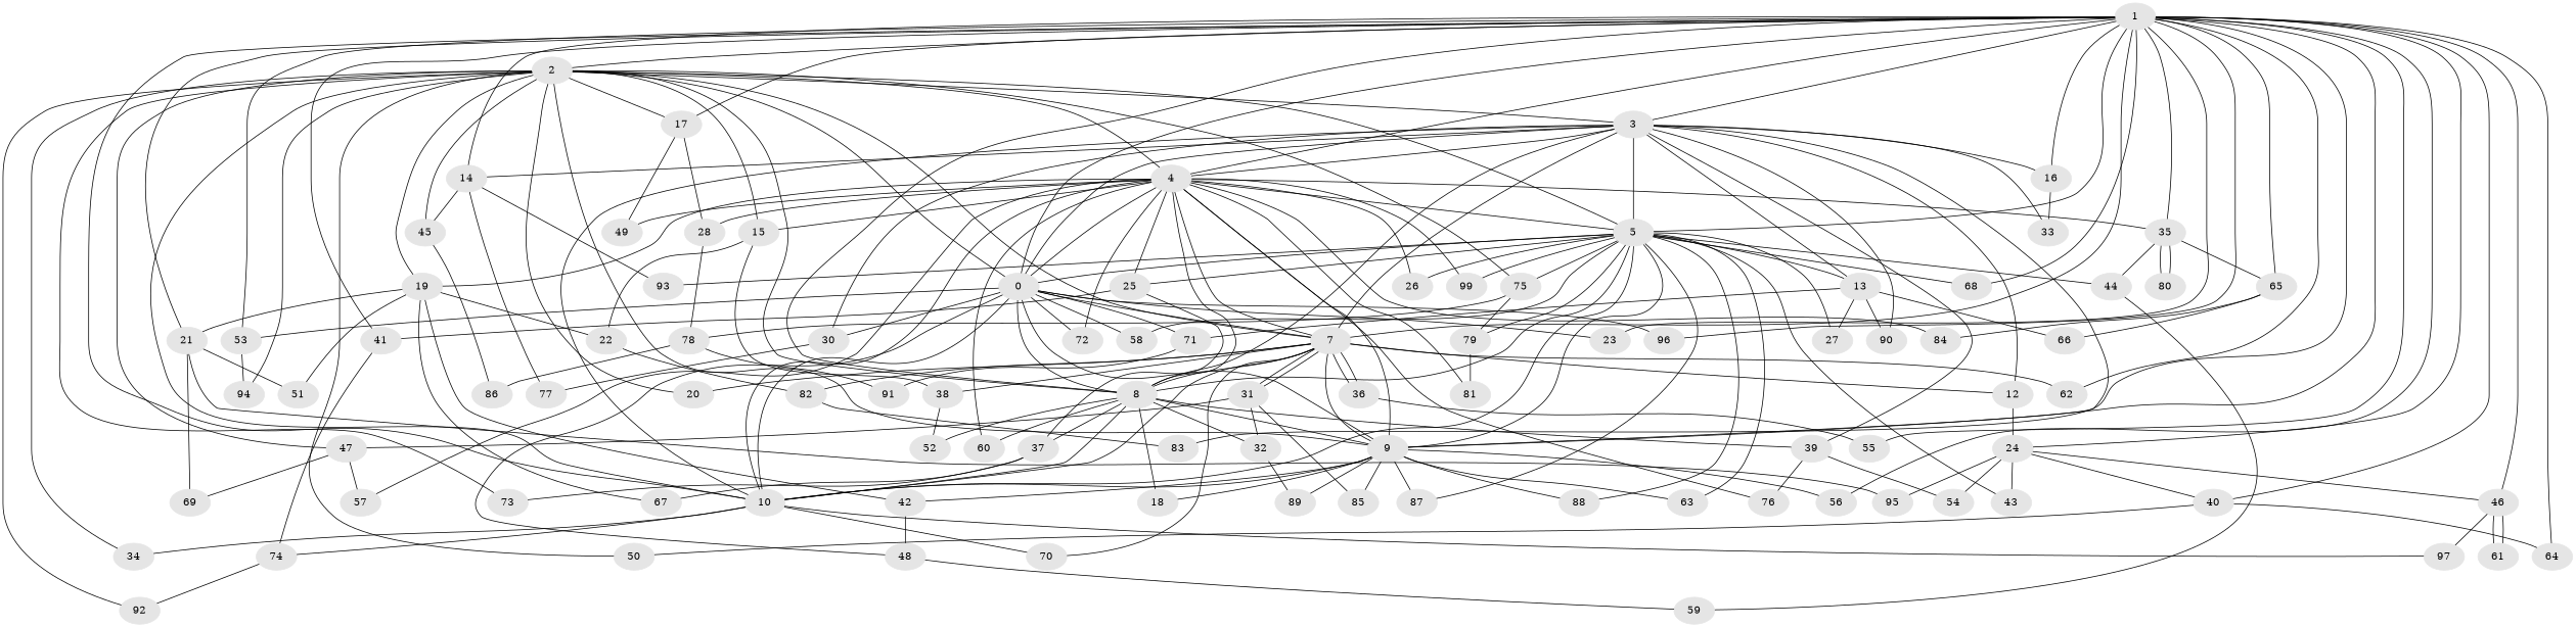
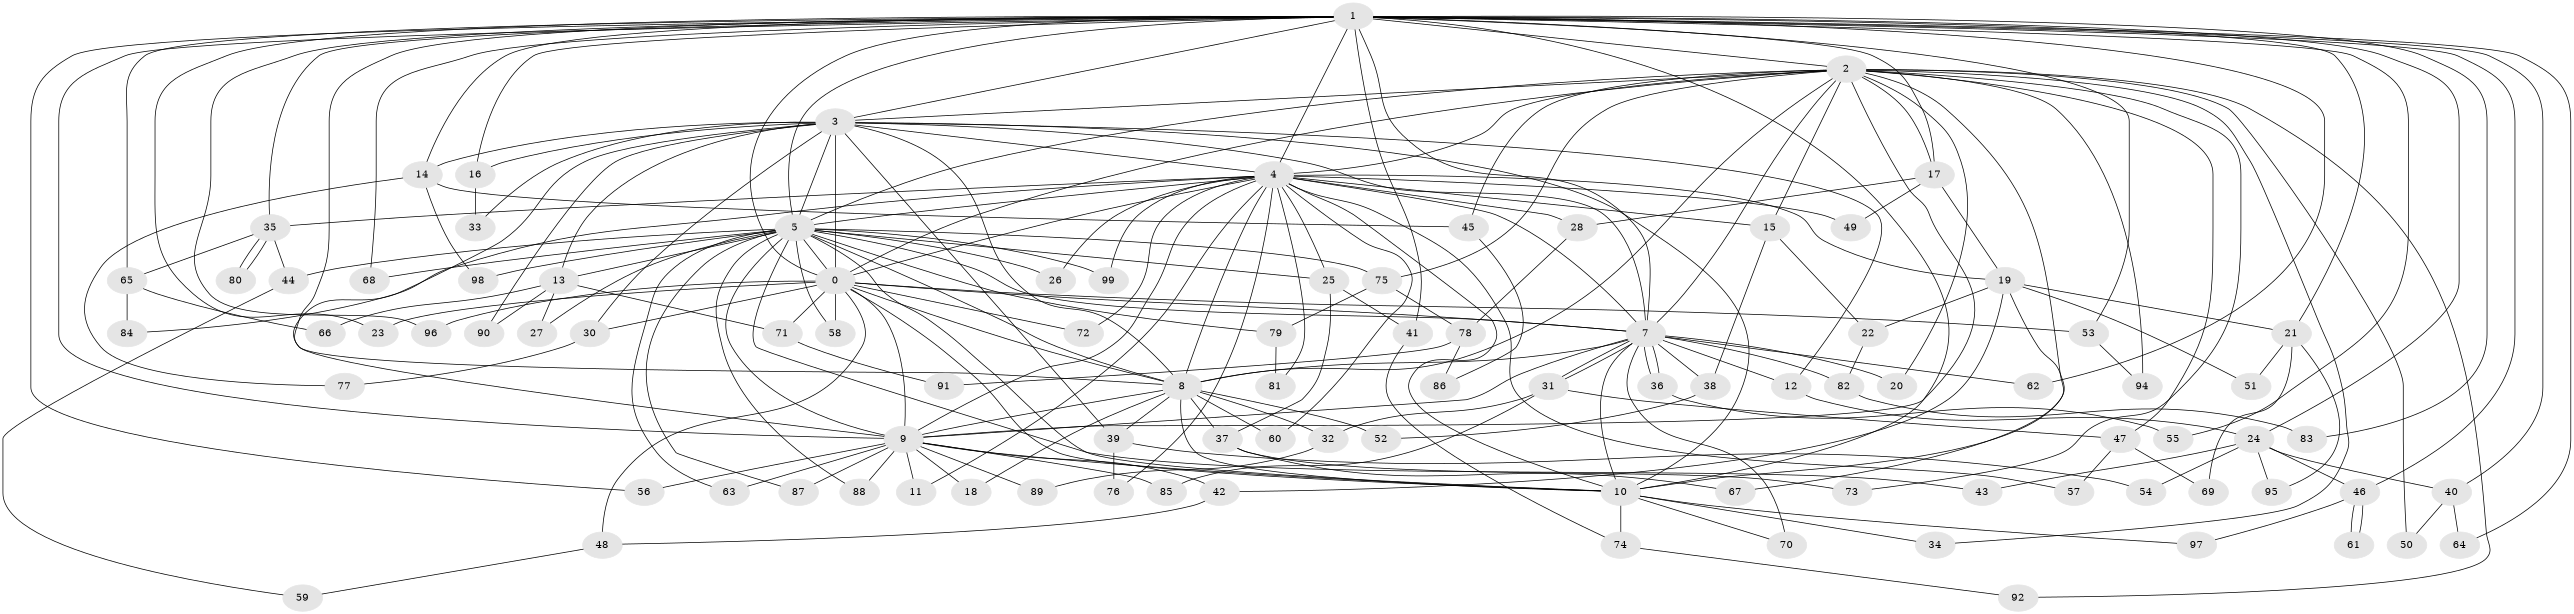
  graph {
    node [color=gray90 style=filled]
    1
    2
    3
    4
    5
    n6 [label=0]
    7
    8
    9
    10
    14
    16
    17
    21
    23
    24
    35
    40
    41
    46
    53
    55
    56
    62
    64
    65
    68
    83
    96
    15
    20
    34
    45
    47
    50
    73
    75
    92
    94
    12
    13
    30
    33
    39
    90
+   11
    19
    25
    26
    28
    n51 [label=99]
    49
    57
    60
    72
    76
    81
    84
    27
    43
    44
    58
    63
    79
    87
    88
-   93
+   93 [label=98]
    48
    71
    31
    36
    38
    70
    82
    18
    32
    37
    52
    42
    85
    89
    74
    97
    77
    51
    69
    95
    54
    80
    61
    66
    22
    86
    78
    67
    59
    91
    1 -- 2
    1 -- 3
    1 -- 4
    1 -- 5
    1 -- n6
    1 -- 7
    1 -- 8
    1 -- 9
    1 -- 10
    1 -- 14
    1 -- 16
    1 -- 17
    1 -- 21
    1 -- 23
    1 -- 24
    1 -- 35
    1 -- 40
    1 -- 41
    1 -- 46
    1 -- 53
    1 -- 55
    1 -- 56
    1 -- 62
    1 -- 64
    1 -- 65
    1 -- 68
    1 -- 83
    1 -- 96
    2 -- 3
    2 -- 4
    2 -- 5
    2 -- n6
    2 -- 7
    2 -- 8
    2 -- 9
    2 -- 10
    2 -- 17
    2 -- 15
    2 -- 20
    2 -- 34
    2 -- 45
    2 -- 47
    2 -- 50
    2 -- 73
    2 -- 75
    2 -- 92
    2 -- 94
    3 -- 4
    3 -- 5
    3 -- n6
    3 -- 7
    3 -- 8
    3 -- 9
    3 -- 10
    3 -- 14
    3 -- 16
    3 -- 12
    3 -- 13
    3 -- 30
    3 -- 33
    3 -- 39
    3 -- 90
    4 -- 5
    4 -- n6
    4 -- 7
    4 -- 8
    4 -- 9
    4 -- 10
    4 -- 35
    4 -- 15
+   4 -- 11
    4 -- 19
    4 -- 25
    4 -- 26
    4 -- 28
    4 -- n51
    4 -- 49
    4 -- 57
    4 -- 60
    4 -- 72
    4 -- 76
    4 -- 81
    4 -- 84
    5 -- n6
+   5 -- 7
    5 -- 8
    5 -- 9
    5 -- 10
    5 -- 68
    5 -- 75
    5 -- 13
    5 -- 25
    5 -- 26
    5 -- n51
    5 -- 27
    5 -- 43
    5 -- 44
    5 -- 58
    5 -- 63
    5 -- 79
    5 -- 87
    5 -- 88
    5 -- 93
    n6 -- 7
    n6 -- 8
    n6 -- 9
    n6 -- 10
    n6 -- 23
    n6 -- 53
    n6 -- 96
    n6 -- 30
    n6 -- 72
    n6 -- 58
    n6 -- 48
    n6 -- 71
    7 -- 8
    7 -- 9
    7 -- 10
    7 -- 62
    7 -- 20
    7 -- 12
    7 -- 31
    7 -- 31
    7 -- 36
    7 -- 36
    7 -- 38
    7 -- 70
    7 -- 82
    8 -- 9
    8 -- 10
    8 -- 39
    8 -- 60
    8 -- 18
    8 -- 32
    8 -- 37
    8 -- 52
    9 -- 10
    9 -- 56
+   9 -- 11
    9 -- 63
    9 -- 87
    9 -- 88
    9 -- 18
    9 -- 42
    9 -- 85
    9 -- 89
    10 -- 34
    10 -- 70
    10 -- 74
    10 -- 97
    14 -- 45
    14 -- 93
    14 -- 77
    16 -- 33
-   2 -- 19
+   17 -- 19
    17 -- 28
    17 -- 49
    21 -- 51
    21 -- 69
    21 -- 95
    24 -- 40
    24 -- 46
    24 -- 43
    24 -- 95
    24 -- 54
    35 -- 65
    35 -- 44
    35 -- 80
    35 -- 80
    40 -- 64
    40 -- 50
    41 -- 74
    46 -- 97
    46 -- 61
    46 -- 61
    53 -- 94
    65 -- 84
    65 -- 66
    15 -- 38
    15 -- 22
    45 -- 86
    47 -- 57
    47 -- 69
    75 -- 79
    75 -- 78
    12 -- 24
    13 -- 90
    13 -- 27
    13 -- 71
    13 -- 66
    30 -- 77
    39 -- 76
    39 -- 54
    19 -- 21
    19 -- 42
    19 -- 51
    19 -- 22
    19 -- 67
    25 -- 41
    25 -- 37
    28 -- 78
    44 -- 59
    79 -- 81
    48 -- 59
    71 -- 91
    31 -- 47
    31 -- 32
    31 -- 85
    36 -- 55
    38 -- 52
    82 -- 83
    32 -- 89
    37 -- 73
    37 -- 67
    42 -- 48
    74 -- 92
    22 -- 82
    78 -- 86
    78 -- 91
  }
